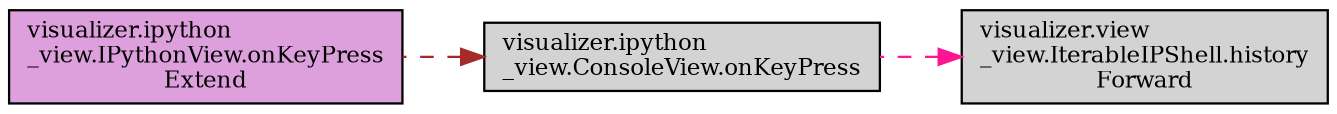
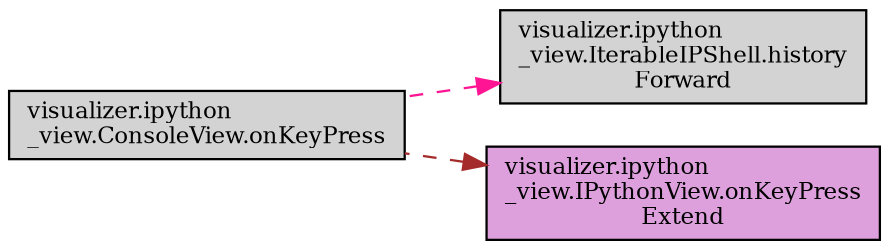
  digraph {
    fontname="DejaVu Serif"
    rankdir=RL
    node [color=black fillcolor=lightgrey fontname="DejaVu Serif" fontsize=10 shape=record style=filled]
    edge [dir=back fontname="DejaVu Serif" fontsize=10 labelfontname=Helvetica labelfontsize=10 style=dashed]
-   n1 [fontcolor=black height=0.2 label="visualizer.view\l_view.IterableIPShell.history\lForward" width=0.4]
+   n1 [fontcolor=black height=0.2 label="visualizer.ipython\l_view.IterableIPShell.history\lForward" width=0.4]
    n2 [height=0.2 label="visualizer.ipython\l_view.ConsoleView.onKeyPress" width=0.4]
    n3 [fillcolor=plum height=0.2 label="visualizer.ipython\l_view.IPythonView.onKeyPress\lExtend" width=0.4]
    n1 -> n2 [color=deeppink]
-   n2 -> n3 [color=brown]
+   n3 -> n2 [color=brown]
  }
